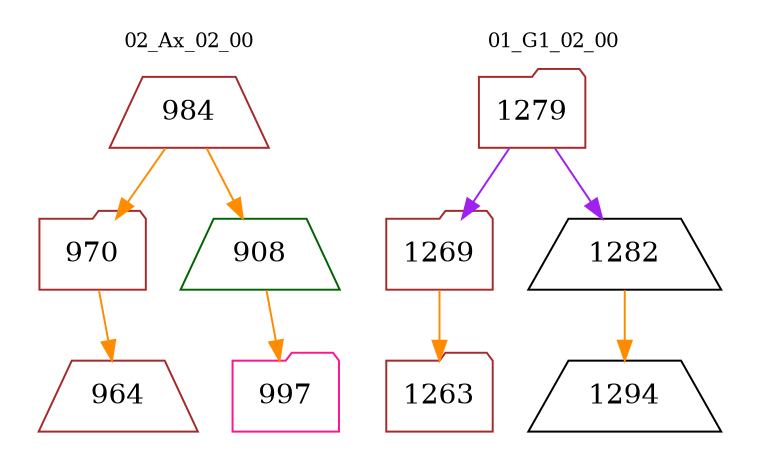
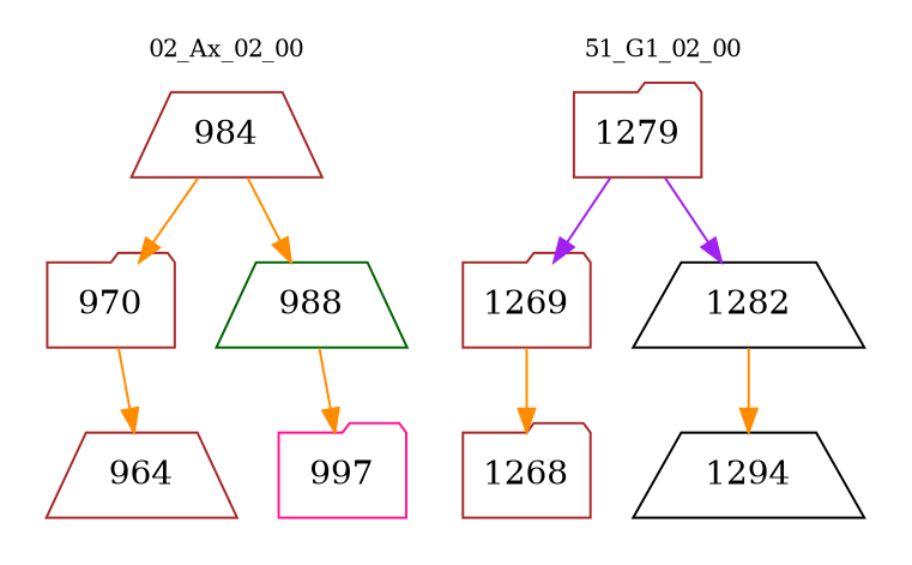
  digraph {
    node [color=brown shape=trapezium]
    edge [color=darkorange]
    n1 [label=984]
    n2 [label=970 shape=folder]
-   n3 [color=darkgreen label=908]
+   n3 [color=darkgreen label=988]
    n4 [label=964]
    n5 [color=deeppink label=997 shape=folder]
    n6 [label=1279 shape=folder]
    n7 [label=1269 shape=folder]
    n8 [color=black label=1282]
-   n9 [label=1263 shape=folder]
+   n9 [label=1268 shape=folder]
    n10 [color=black label=1294]
    subgraph cluster_1 {
      color=white
      fontsize=10
      label="02_Ax_02_00"
      n1
      n2
      n3
      n4
      n5
    }
    subgraph cluster_2 {
      color=white
      fontsize=10
-     label="01_G1_02_00"
+     label="51_G1_02_00"
      n6
      n7
      n8
      n9
      n10
    }
    n1 -> n2
    n1 -> n3
    n2 -> n4
    n3 -> n5
    n6 -> n7 [color=purple]
    n6 -> n8 [color=purple]
    n7 -> n9
    n8 -> n10
  }
